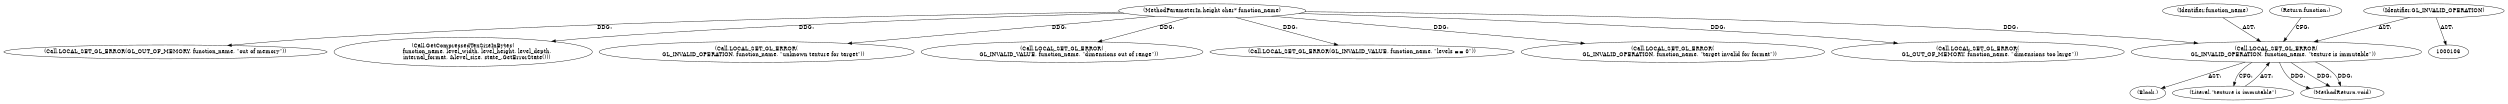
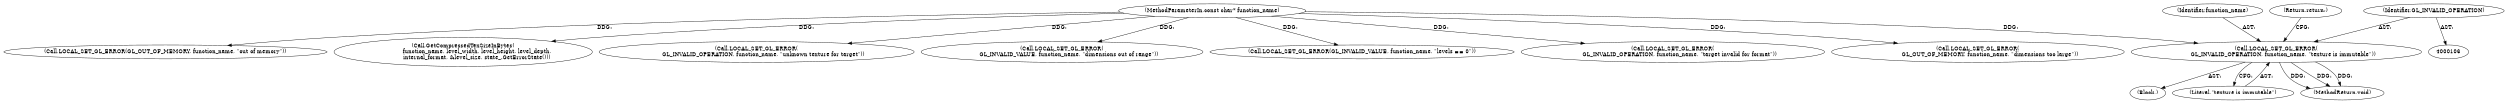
  digraph {
    n1 [label="(Call,LOCAL_SET_GL_ERROR(\n        GL_INVALID_OPERATION, function_name, \"texture is immutable\"))"]
    n2 [label="(Block,)"]
    n3 [label="(Literal,\"texture is immutable\")"]
    n4 [label="(MethodReturn,void)"]
-   n5 [label="(MethodParameterIn,height char* function_name)"]
+   n5 [label="(MethodParameterIn,const char* function_name)"]
    n6 [label="(Call,LOCAL_SET_GL_ERROR(GL_OUT_OF_MEMORY, function_name, \"out of memory\"))"]
    n7 [label="(Call,GetCompressedTexSizeInBytes(\n                function_name, level_width, level_height, level_depth,\n                internal_format, &level_size, state_.GetErrorState()))"]
    n8 [label="(Call,LOCAL_SET_GL_ERROR(\n        GL_INVALID_OPERATION, function_name, \"unknown texture for target\"))"]
    n9 [label="(Call,LOCAL_SET_GL_ERROR(\n        GL_INVALID_VALUE, function_name, \"dimensions out of range\"))"]
    n10 [label="(Call,LOCAL_SET_GL_ERROR(GL_INVALID_VALUE, function_name, \"levels == 0\"))"]
    n11 [label="(Call,LOCAL_SET_GL_ERROR(\n        GL_INVALID_OPERATION, function_name, \"target invalid for format\"))"]
    n12 [label="(Call,LOCAL_SET_GL_ERROR(\n              GL_OUT_OF_MEMORY, function_name, \"dimensions too large\"))"]
    n13 [label="(Identifier,function_name)"]
-   n14 [label="(Return,function;)"]
+   n14 [label="(Return,return;)"]
    n15 [label="(Identifier,GL_INVALID_OPERATION)"]
-   1000106
+   1000106 [label=4000106]
    n1 -> n2 [label="AST: "]
    n1 -> n3 [label="CFG: "]
    n1 -> n4 [label="DDG: "]
    n1 -> n4 [label="DDG: "]
    n1 -> n4 [label="DDG: "]
    n3 -> n1 [label="AST: "]
    n5 -> n1 [label="DDG: "]
    n5 -> n6 [label="DDG: "]
    n5 -> n7 [label="DDG: "]
    n5 -> n8 [label="DDG: "]
    n5 -> n9 [label="DDG: "]
    n5 -> n10 [label="DDG: "]
    n5 -> n11 [label="DDG: "]
    n5 -> n12 [label="DDG: "]
    n13 -> n1 [label="AST: "]
    n14 -> n1 [label="CFG: "]
    n15 -> n1 [label="AST: "]
    n15 -> 1000106 [label="AST: "]
  }
